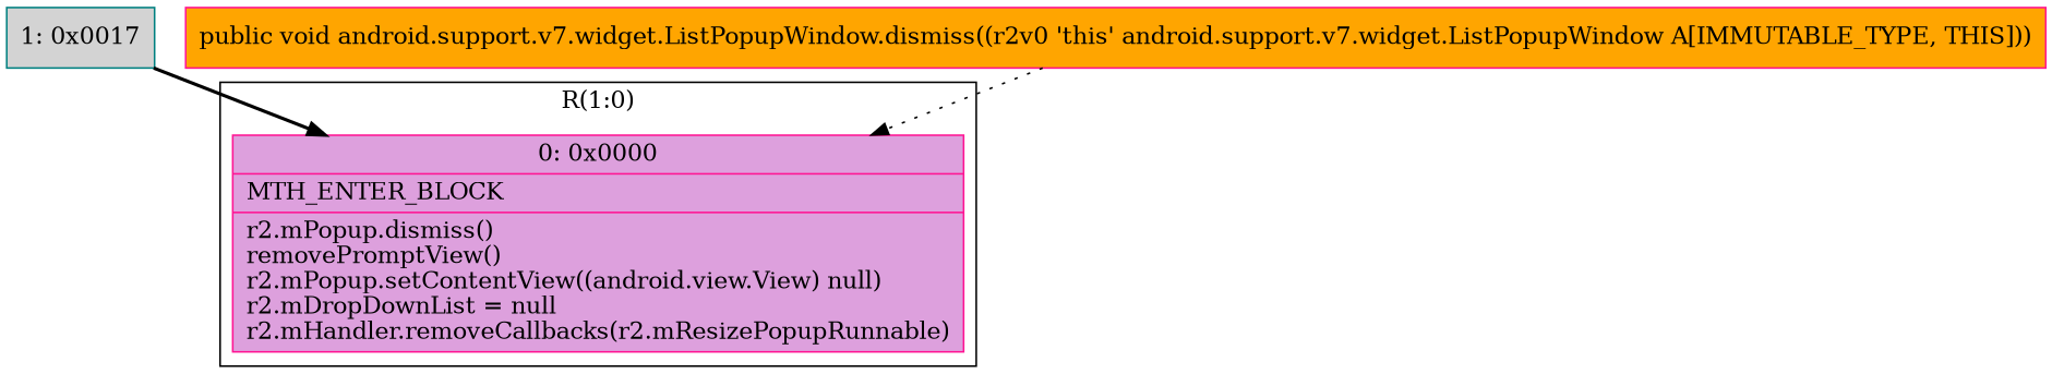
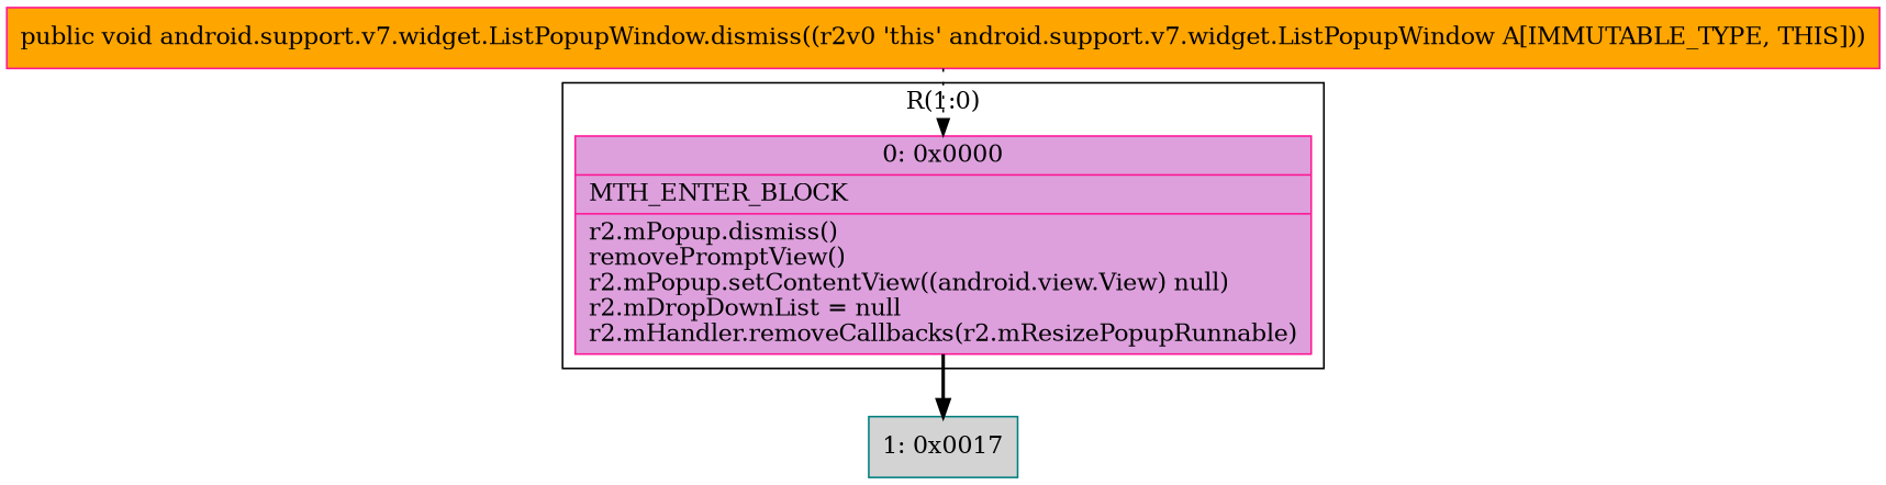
  digraph {
    node [color=deeppink shape=record style=filled]
    edge [color=black]
    n1 [label="{0\:\ 0x0000|MTH_ENTER_BLOCK\l|r2.mPopup.dismiss()\lremovePromptView()\lr2.mPopup.setContentView((android.view.View) null)\lr2.mDropDownList = null\lr2.mHandler.removeCallbacks(r2.mResizePopupRunnable)\l}" fillcolor=plum]
    n2 [color=teal label="{1\:\ 0x0017}" fillcolor=lightgrey]
    n3 [label="{public void android.support.v7.widget.ListPopupWindow.dismiss((r2v0 'this' android.support.v7.widget.ListPopupWindow A[IMMUTABLE_TYPE, THIS])) }" fillcolor=orange]
    subgraph cluster_1 {
      label="R(1:0)"
      n1
    }
-   n2 -> n1 [style=bold]
+   n1 -> n2 [style=bold]
    n3 -> n1 [style=dotted]
  }
